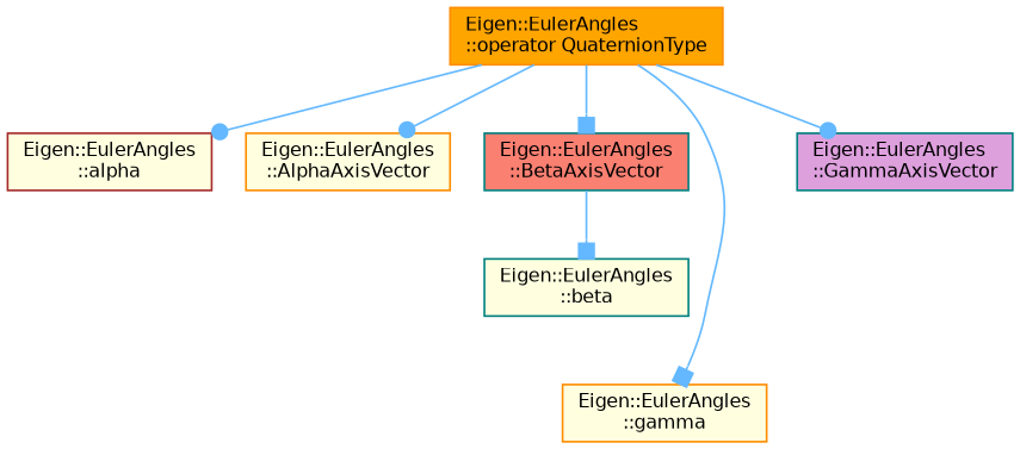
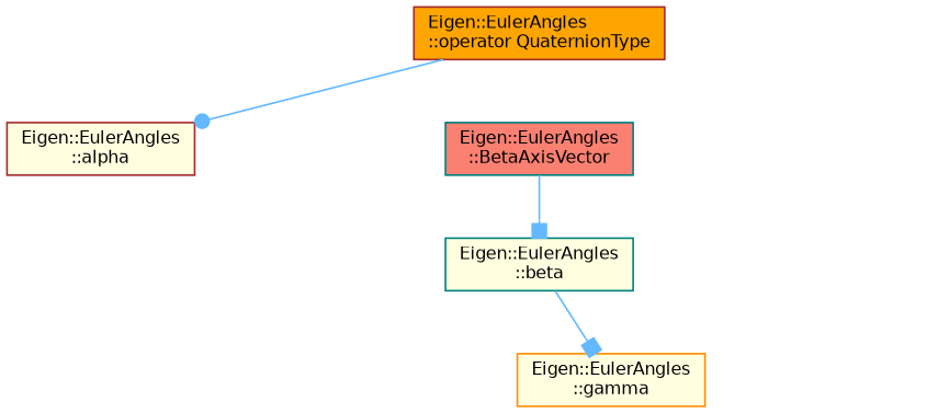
  digraph {
    rankdir=TB
    node [color=teal fillcolor=lightyellow fontname=Helvetica fontsize=10 shape=box style=filled]
    edge [arrowhead=dot color=steelblue1 fontname=Helvetica fontsize=10 labelfontname=Helvetica labelfontsize=10 style=solid]
-   n1 [color=darkorange fillcolor=orange fontcolor=black height=0.2 label="Eigen::EulerAngles\l::operator QuaternionType" width=0.4]
+   n1 [color=brown fillcolor=orange fontcolor=black height=0.2 label="Eigen::EulerAngles\l::operator QuaternionType" width=0.4]
    n2 [color=brown height=0.2 label="Eigen::EulerAngles\l::alpha" width=0.4]
-   n3 [color=darkorange height=0.2 label="Eigen::EulerAngles\l::AlphaAxisVector" width=0.4]
    n4 [fillcolor=salmon height=0.2 label="Eigen::EulerAngles\l::BetaAxisVector" width=0.4]
    n5 [color=darkorange height=0.2 label="Eigen::EulerAngles\l::gamma" width=0.4]
-   n6 [fillcolor=plum height=0.2 label="Eigen::EulerAngles\l::GammaAxisVector" width=0.4]
    n7 [height=0.2 label="Eigen::EulerAngles\l::beta" width=0.4]
    n1 -> n2
-   n1 -> n3
-   n1 -> n4 [arrowhead=box]
-   n1 -> n5 [arrowhead=box]
-   n1 -> n6
+   n7 -> n5 [arrowhead=box]
    n4 -> n7 [arrowhead=box]
  }
